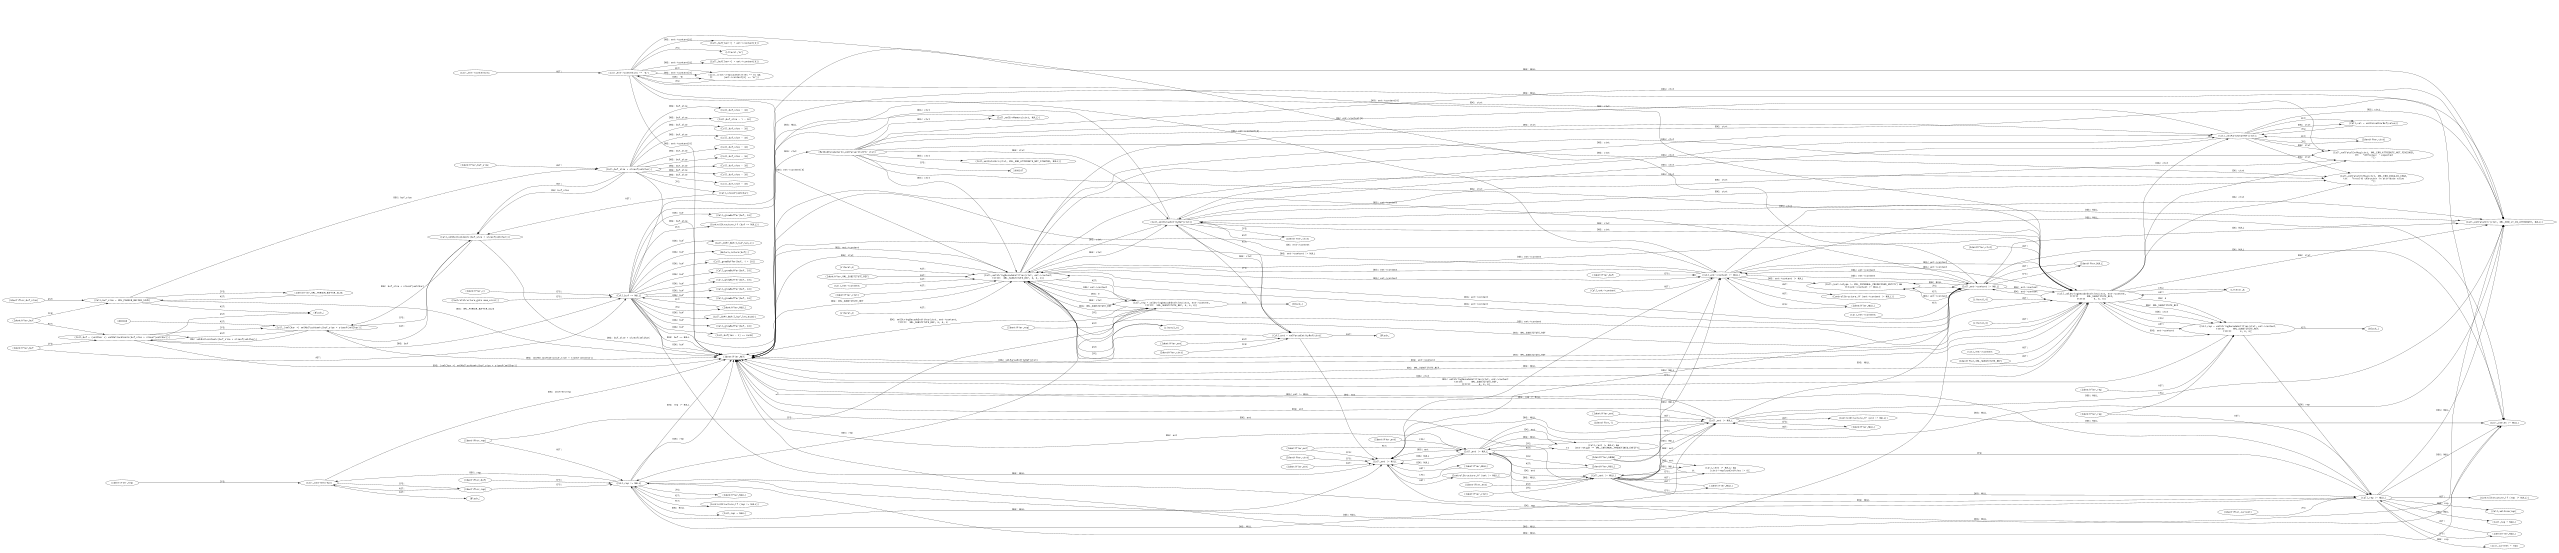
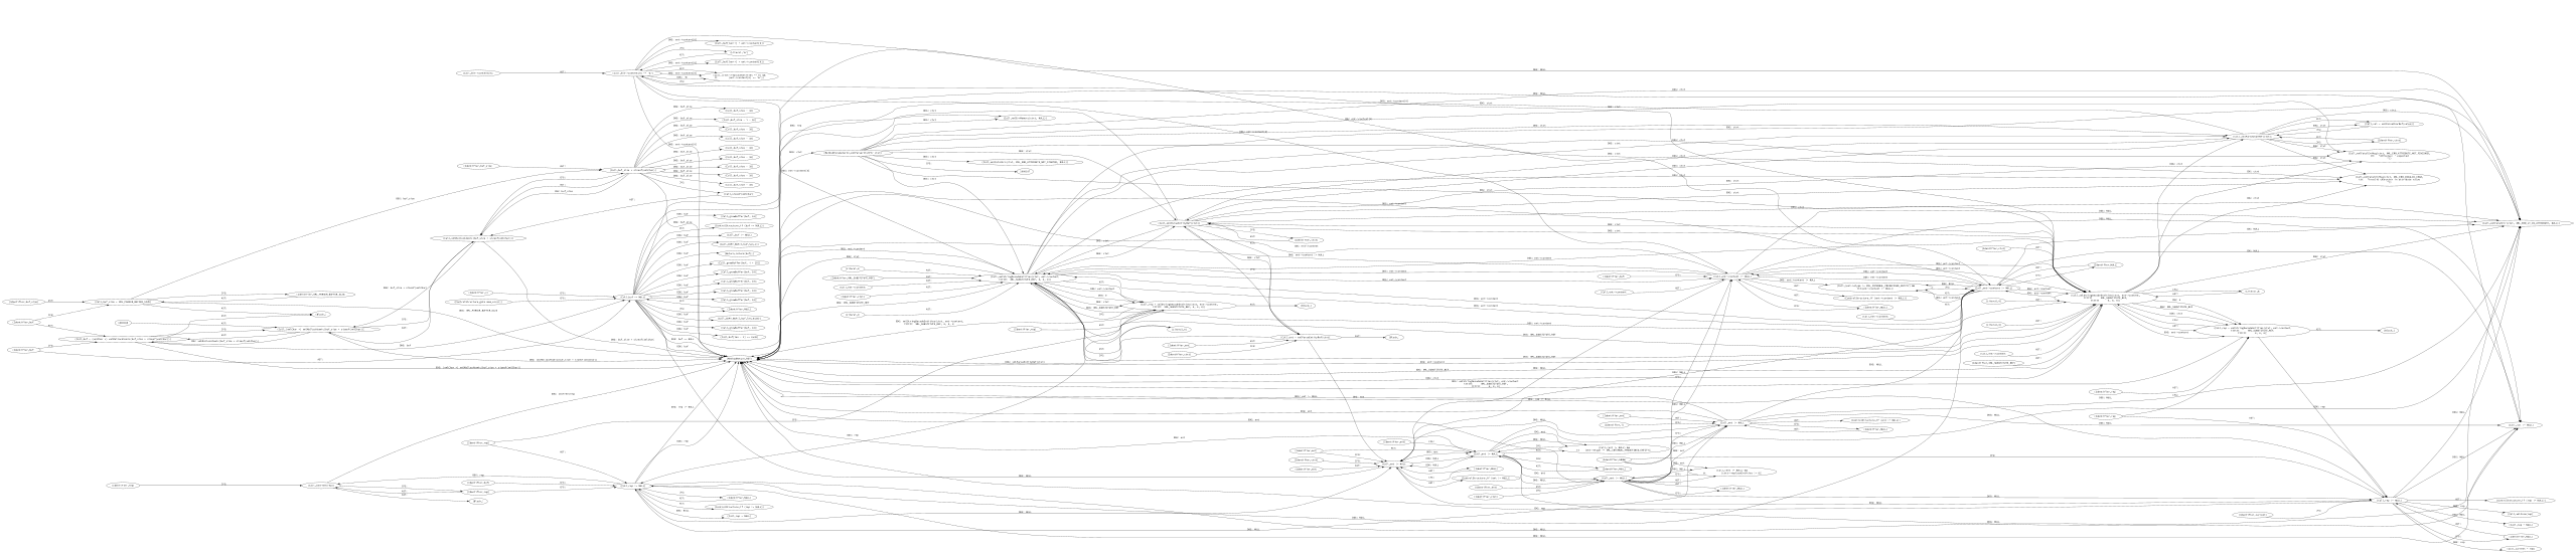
  digraph {
    fontname="Source Code Pro"
    rankdir=LR
    node [fontname="Source Code Pro"]
    edge [fontname="Source Code Pro"]
    n1 [label="(Call,xmlFree(rep))"]
    n2 [label="(Block,)"]
    n3 [label="(Identifier,rep)"]
-   n4 [label="(Identifier,RET)"]
+   n4 [label="(MethodReturn,RET)"]
    n5 [label="(Call,rep != NULL)"]
    n6 [label="(MethodParameterIn,xmlParserCtxtPtr ctxt)"]
    n7 [label="(Call,ent != NULL)"]
-   n8 [label="(Call,attlen != NULL)"]
+   n8 [label="(Call,val != NULL)"]
    n9 [label="(Identifier,NULL)"]
    n10 [label="(ControlStructure,if (rep != NULL))"]
    n11 [label="(Call,rep = NULL)"]
    n12 [label="(Call,xmlFatalErr(ctxt, XML_ERR_LT_IN_ATTRIBUTE, NULL))"]
    n13 [label="(Call,ent != NULL)"]
    n14 [label="(Identifier,NULL)"]
    n15 [label="(ControlStructure,if (ent != NULL))"]
    n16 [label="(Call,rep = xmlStringDecodeEntities(ctxt, ent->content,\n\t\t\t\t\t\t  XML_SUBSTITUTE_REF, 0, 0, 0))"]
    n17 [label="(Call,xmlStringDecodeEntities(ctxt, ent->content,\n\t\t\t\t\t\t  XML_SUBSTITUTE_REF, 0, 0, 0))"]
    n18 [label="(Block,)"]
    n19 [label="(Call,xmlParseEntityRef(ctxt))"]
    n20 [label="(Call,xmlParseCharRef(ctxt))"]
    n21 [label="(Call,xmlStringDecodeEntities(ctxt, ent->content,\n\t\t\t\t\t\t      XML_SUBSTITUTE_REF,\n\t\t\t\t\t\t      0, 0, 0))"]
    n22 [label="(Call,ent->content != NULL)"]
    n23 [label="(Call,ent->content != NULL)"]
    n24 [label="(Literal,0)"]
    n25 [label="(Call,xmlFatalErrMsg(ctxt, XML_ERR_ATTRIBUTE_NOT_FINISHED,\n\t\t\t   \"AttValue: ' expected\n\"))"]
    n26 [label="(Call,xmlFatalErrMsg(ctxt, XML_ERR_INVALID_CHAR,\n\t\t\t   \"invalid character in attribute value\n\"))"]
    n27 [label="(Call,ent = xmlParseEntityRef(ctxt))"]
    n28 [label="(Identifier,ctxt)"]
    n29 [label="(Call,val = xmlParseCharRef(value))"]
    n30 [label="(Identifier,ctxt)"]
    n31 [label="(Call,rep = xmlStringDecodeEntities(ctxt, ent->content,\n\t\t\t\t\t\t      XML_SUBSTITUTE_REF,\n\t\t\t\t\t\t      0, 0, 0))"]
    n32 [label="(Literal,0)"]
    n33 [label="(Call,(ent->etype != XML_INTERNAL_PREDEFINED_ENTITY) &&\n\t\t\t(ent->content != NULL))"]
    n34 [label="(ControlStructure,if (ent->content != NULL))"]
    n35 [label="(Identifier,NULL)"]
    n36 [label="(Identifier,NULL)"]
    n37 [label="(Block,)"]
    n38 [label="(Call,rep != NULL)"]
    n39 [label="(Block,)"]
    n40 [label="(Call,xmlFatalErr(ctxt, XML_ERR_ATTRIBUTE_NOT_STARTED, NULL))"]
    n41 [label="(Call,xmlErrMemory(ctxt, NULL))"]
    1000107
    n43 [label="(Call,ent->content[0] == '&')"]
    n44 [label="(Call,buf[len++] = ent->content[0])"]
    n45 [label="(Literal,'&')"]
    n46 [label="(Call,buf[len++] = ent->content[0])"]
    n47 [label="(Call,(ctxt->replaceEntities == 0) &&\n\t\t        (ent->content[0] == '&'))"]
    n48 [label="(Call,ent != NULL)"]
    n49 [label="(ControlStructure,if (ent != NULL))"]
    n50 [label="(Identifier,NULL)"]
    n51 [label="(Call,ent != NULL)"]
    n52 [label="(Call,(ent != NULL) && \n\t\t           (ctxt->replaceEntities != 0))"]
    n53 [label="(Identifier,NULL)"]
    n54 [label="(Identifier,NULL)"]
    n55 [label="(ControlStructure,if (rep != NULL))"]
    n56 [label="(Call,xmlFree(rep))"]
    n57 [label="(Call,rep = NULL)"]
    n58 [label="(Call,current = rep)"]
    n59 [label="(Identifier,NULL)"]
    n60 [label="(Call,(ent != NULL) &&\n\t\t    (ent->etype == XML_INTERNAL_PREDEFINED_ENTITY))"]
    n61 [label="(Call,buf == NULL)"]
    n62 [label="(Call,growBuffer(buf, 10))"]
    n63 [label="(ControlStructure,if (buf == NULL))"]
+   n64 [label="(Call,buf != NULL)"]
    n65 [label="(Call,COPY_BUF(l,buf,len,c))"]
    n66 [label="(Return,return(buf);)"]
    n67 [label="(Call,growBuffer(buf, i + 10))"]
    n68 [label="(Call,growBuffer(buf, 10))"]
    n69 [label="(Call,growBuffer(buf, 10))"]
    n70 [label="(Call,growBuffer(buf, 10))"]
    n71 [label="(Call,growBuffer(buf, 10))"]
    n72 [label="(Identifier,NULL)"]
    n73 [label="(Call,COPY_BUF(l,buf,len,0x20))"]
    n74 [label="(Call,growBuffer(buf, 10))"]
    n75 [label="(Call,buf[len - 1] == 0x20)"]
    n76 [label="(Call,buf = (xmlChar *) xmlMallocAtomic(buf_size * sizeof(xmlChar)))"]
    n77 [label="(Call,(xmlChar *) xmlMallocAtomic(buf_size * sizeof(xmlChar)))"]
    n78 [label="(Block,)"]
    n79 [label="(Call,xmlMallocAtomic(buf_size * sizeof(xmlChar)))"]
    n80 [label="(Call,buf_size * sizeof(xmlChar))"]
    n81 [label="(Call,sizeof(xmlChar))"]
    n82 [label="(Call,buf_size - 10)"]
    n83 [label="(Call,buf_size - 10)"]
    n84 [label="(Call,buf_size - i - 10)"]
    n85 [label="(Call,buf_size - 10)"]
    n86 [label="(Call,buf_size - 10)"]
    n87 [label="(Call,buf_size - 10)"]
    n88 [label="(Call,buf_size - 10)"]
    n89 [label="(Call,buf_size - 10)"]
    n90 [label="(Call,buf_size - 10)"]
    n91 [label="(Call,buf_size = XML_PARSER_BUFFER_SIZE)"]
    n92 [label="(Identifier,XML_PARSER_BUFFER_SIZE)"]
    n93 [label="(Identifier,current)"]
    n94 [label="(Identifier,ent)"]
    n95 [label="(Identifier,rep)"]
    n96 [label="(Call,ent->content)"]
    n97 [label="(Identifier,GROW)"]
    n98 [label="(Identifier,XML_SUBSTITUTE_REF)"]
    n99 [label="(Identifier,ctxt)"]
    n100 [label="(Identifier,ctxt)"]
    n101 [label="(Identifier,XML_SUBSTITUTE_REF)"]
    n102 [label="(Identifier,buf)"]
    n103 [label="(Identifier,buf_size)"]
    n104 [label="(Call,ent->content)"]
    n105 [label="(Identifier,ctxt)"]
    n106 [label="(Literal,0)"]
    n107 [label="(Identifier,ent)"]
    n108 [label="(Identifier,ctxt)"]
    n109 [label="(Identifier,rep)"]
    n110 [label="(Identifier,buf_size)"]
    n111 [label="(Call,ent->content[0])"]
    n112 [label="(Literal,0)"]
    n113 [label="(ControlStructure,goto mem_error;)"]
    n114 [label="(Identifier,i)"]
    n115 [label="(Identifier,ent)"]
    n116 [label="(Identifier,rep)"]
    n117 [label="(Identifier,ent)"]
    n118 [label="(Identifier,ctxt)"]
    n119 [label="(Call,ent->content)"]
    n120 [label="(Identifier,buf)"]
    n121 [label="(Identifier,buf)"]
    n122 [label="(Call,ent->content)"]
    n123 [label="(Literal,0)"]
    n124 [label="(Identifier,ent)"]
    n125 [label="(Identifier,rep)"]
    n126 [label="(Identifier,c)"]
    n127 [label="(Literal,0)"]
    n128 [label="(Identifier,buf)"]
    n129 [label="(Identifier,rep)"]
    n130 [label="(Identifier,ent)"]
    1000188
    n1 -> n2 [label="AST: "]
    n1 -> n3 [label="CFG: "]
    n1 -> n4 [label="DDG: xmlFree(rep)"]
    n3 -> n1 [label="AST: "]
    n3 -> n5 [label="CFG: "]
    n4 -> n6 [label="DDG: ctxt"]
    n5 -> n1 [label="DDG: rep"]
    n5 -> n4 [label="DDG: rep"]
    n5 -> n4 [label="DDG: rep != NULL"]
    n5 -> n7 [label="DDG: NULL"]
    n5 -> n8 [label="DDG: NULL"]
    n5 -> n9 [label="CFG: "]
    n5 -> n10 [label="AST: "]
    n5 -> n11 [label="DDG: NULL"]
    n5 -> n12 [label="DDG: NULL"]
    n6 -> n12 [label="DDG: ctxt"]
    n6 -> n17 [label="DDG: ctxt"]
    n6 -> n19 [label="DDG: ctxt"]
    n6 -> n20 [label="DDG: ctxt"]
    n6 -> n21 [label="DDG: ctxt"]
    n6 -> n25 [label="DDG: ctxt"]
    n6 -> n26 [label="DDG: ctxt"]
    n6 -> n40 [label="DDG: ctxt"]
    n6 -> n41 [label="DDG: ctxt"]
    n6 -> 1000107 [label="CFG: "]
    n7 -> n13 [label="DDG: ent"]
    n7 -> n13 [label="DDG: NULL"]
    n7 -> n14 [label="CFG: "]
    n7 -> n15 [label="AST: "]
    n9 -> n5 [label="AST: "]
    n13 -> n4 [label="DDG: ent"]
    n13 -> n7 [label="DDG: NULL"]
    n13 -> n8 [label="DDG: NULL"]
    n13 -> n12 [label="DDG: NULL"]
    n13 -> n51 [label="DDG: ent"]
    n13 -> n51 [label="DDG: NULL"]
    n13 -> n59 [label="CFG: "]
    n13 -> n60 [label="AST: "]
    n13 -> n60 [label="DDG: ent"]
    n13 -> n60 [label="DDG: NULL"]
    n14 -> n7 [label="AST: "]
    n16 -> n4 [label="DDG: xmlStringDecodeEntities(ctxt, ent->content,\n\t\t\t\t\t\t  XML_SUBSTITUTE_REF, 0, 0, 0)"]
    n16 -> n5 [label="DDG: rep"]
    n16 -> n17 [label="CFG: "]
    n16 -> n18 [label="AST: "]
    n17 -> n4 [label="DDG: ent->content"]
    n17 -> n4 [label="DDG: ctxt"]
    n17 -> n4 [label="DDG: XML_SUBSTITUTE_REF"]
    n17 -> n12 [label="DDG: ctxt"]
    n17 -> n16 [label="AST: "]
    n17 -> n16 [label="DDG: ent->content"]
    n17 -> n16 [label="DDG: 0"]
    n17 -> n16 [label="DDG: XML_SUBSTITUTE_REF"]
    n17 -> n16 [label="DDG: ctxt"]
    n17 -> n19 [label="DDG: ctxt"]
    n17 -> n20 [label="DDG: ctxt"]
    n17 -> n21 [label="DDG: ent->content"]
    n17 -> n21 [label="DDG: XML_SUBSTITUTE_REF"]
    n17 -> n22 [label="DDG: ent->content"]
    n17 -> n23 [label="DDG: ent->content"]
    n17 -> n24 [label="CFG: "]
    n17 -> n25 [label="DDG: ctxt"]
    n17 -> n26 [label="DDG: ctxt"]
    n19 -> n4 [label="DDG: ctxt"]
    n19 -> n12 [label="DDG: ctxt"]
    n19 -> n17 [label="DDG: ctxt"]
    n19 -> n20 [label="DDG: ctxt"]
    n19 -> n21 [label="DDG: ctxt"]
    n19 -> n25 [label="DDG: ctxt"]
    n19 -> n26 [label="DDG: ctxt"]
    n19 -> n27 [label="AST: "]
    n19 -> n27 [label="DDG: ctxt"]
    n19 -> n28 [label="CFG: "]
    n20 -> n4 [label="DDG: ctxt"]
    n20 -> n12 [label="DDG: ctxt"]
    n20 -> n19 [label="DDG: ctxt"]
    n20 -> n25 [label="DDG: ctxt"]
    n20 -> n26 [label="DDG: ctxt"]
    n20 -> n29 [label="AST: "]
    n20 -> n29 [label="DDG: ctxt"]
    n20 -> n30 [label="CFG: "]
    n21 -> n4 [label="DDG: ent->content"]
    n21 -> n4 [label="DDG: XML_SUBSTITUTE_REF"]
    n21 -> n4 [label="DDG: ctxt"]
    n21 -> n12 [label="DDG: ctxt"]
    n21 -> n17 [label="DDG: ent->content"]
    n21 -> n17 [label="DDG: XML_SUBSTITUTE_REF"]
    n21 -> n19 [label="DDG: ctxt"]
    n21 -> n20 [label="DDG: ctxt"]
    n21 -> n22 [label="DDG: ent->content"]
    n21 -> n23 [label="DDG: ent->content"]
    n21 -> n25 [label="DDG: ctxt"]
    n21 -> n26 [label="DDG: ctxt"]
    n21 -> n31 [label="AST: "]
    n21 -> n31 [label="DDG: ent->content"]
    n21 -> n31 [label="DDG: 0"]
    n21 -> n31 [label="DDG: XML_SUBSTITUTE_REF"]
    n21 -> n31 [label="DDG: ctxt"]
    n21 -> n32 [label="CFG: "]
    n22 -> n4 [label="DDG: ent->content"]
    n22 -> n4 [label="DDG: ent->content != NULL"]
    n22 -> n7 [label="DDG: NULL"]
    n22 -> n8 [label="DDG: NULL"]
    n22 -> n12 [label="DDG: NULL"]
    n22 -> n17 [label="DDG: ent->content"]
    n22 -> n21 [label="DDG: ent->content"]
    n22 -> n23 [label="DDG: ent->content"]
    n22 -> n33 [label="DDG: ent->content != NULL"]
    n22 -> n34 [label="AST: "]
    n22 -> n35 [label="CFG: "]
    n23 -> n4 [label="DDG: ent->content"]
    n23 -> n5 [label="DDG: NULL"]
    n23 -> n7 [label="DDG: NULL"]
    n23 -> n8 [label="DDG: NULL"]
    n23 -> n12 [label="DDG: NULL"]
    n23 -> n17 [label="DDG: ent->content"]
    n23 -> n21 [label="DDG: ent->content"]
    n23 -> n22 [label="DDG: ent->content"]
    n23 -> n33 [label="AST: "]
    n23 -> n33 [label="DDG: ent->content"]
    n23 -> n33 [label="DDG: NULL"]
    n23 -> n36 [label="CFG: "]
    n24 -> n17 [label="AST: "]
    n27 -> n4 [label="DDG: xmlParseEntityRef(ctxt)"]
    n27 -> n7 [label="DDG: ent"]
    n27 -> n19 [label="CFG: "]
    n27 -> n37 [label="AST: "]
    n28 -> n19 [label="AST: "]
    n29 -> n20 [label="CFG: "]
    n30 -> n20 [label="AST: "]
    n31 -> n4 [label="DDG: xmlStringDecodeEntities(ctxt, ent->content,\n\t\t\t\t\t\t      XML_SUBSTITUTE_REF,\n\t\t\t\t\t\t      0, 0, 0)"]
    n31 -> n21 [label="CFG: "]
    n31 -> n38 [label="DDG: rep"]
    n31 -> n39 [label="AST: "]
    n32 -> n21 [label="AST: "]
    n33 -> n23 [label="CFG: "]
    n35 -> n22 [label="AST: "]
    n36 -> n23 [label="AST: "]
    n38 -> n4 [label="DDG: rep != NULL"]
    n38 -> n4 [label="DDG: rep"]
    n38 -> n7 [label="DDG: NULL"]
    n38 -> n8 [label="DDG: NULL"]
    n38 -> n12 [label="DDG: NULL"]
    n38 -> n54 [label="CFG: "]
    n38 -> n55 [label="AST: "]
    n38 -> n56 [label="DDG: rep"]
    n38 -> n57 [label="DDG: NULL"]
    n38 -> n58 [label="DDG: rep"]
    n43 -> n4 [label="DDG: ent->content[0]"]
    n43 -> n17 [label="DDG: ent->content[0]"]
    n43 -> n21 [label="DDG: ent->content[0]"]
    n43 -> n22 [label="DDG: ent->content[0]"]
    n43 -> n23 [label="DDG: ent->content[0]"]
    n43 -> n44 [label="DDG: ent->content[0]"]
    n43 -> n45 [label="CFG: "]
    n43 -> n46 [label="DDG: ent->content[0]"]
    n43 -> n47 [label="AST: "]
    n43 -> n47 [label="DDG: ent->content[0]"]
    n43 -> n47 [label="DDG: '&'"]
+   n45 -> n43 [label="AST: "]
    n47 -> n43 [label="CFG: "]
    n48 -> n4 [label="DDG: ent != NULL"]
    n48 -> n4 [label="DDG: ent"]
    n48 -> n5 [label="DDG: NULL"]
    n48 -> n7 [label="DDG: NULL"]
    n48 -> n8 [label="DDG: NULL"]
    n48 -> n12 [label="DDG: NULL"]
    n48 -> n23 [label="DDG: NULL"]
    n48 -> n49 [label="AST: "]
    n48 -> n50 [label="CFG: "]
    n50 -> n48 [label="AST: "]
    n51 -> n4 [label="DDG: ent"]
    n51 -> n22 [label="DDG: NULL"]
    n51 -> n38 [label="DDG: NULL"]
    n51 -> n48 [label="DDG: ent"]
    n51 -> n48 [label="DDG: NULL"]
    n51 -> n52 [label="AST: "]
    n51 -> n52 [label="DDG: ent"]
    n51 -> n52 [label="DDG: NULL"]
    n51 -> n53 [label="CFG: "]
    n52 -> n51 [label="CFG: "]
    n53 -> n51 [label="AST: "]
    n54 -> n38 [label="AST: "]
    n59 -> n13 [label="AST: "]
    n60 -> n13 [label="CFG: "]
    n61 -> n4 [label="DDG: buf == NULL"]
    n61 -> n4 [label="DDG: buf"]
    n61 -> n7 [label="DDG: NULL"]
    n61 -> n8 [label="DDG: NULL"]
    n61 -> n12 [label="DDG: NULL"]
-   n61 -> n41 [label="DDG: NULL"]
+   n61 -> n41 [label="DDG: rep"]
    n61 -> n62 [label="DDG: buf"]
    n61 -> n63 [label="AST: "]
+   n61 -> n64 [label="DDG: buf"]
    n61 -> n65 [label="DDG: buf"]
    n61 -> n66 [label="DDG: buf"]
    n61 -> n67 [label="DDG: buf"]
    n61 -> n68 [label="DDG: buf"]
    n61 -> n69 [label="DDG: buf"]
    n61 -> n70 [label="DDG: buf"]
    n61 -> n71 [label="DDG: buf"]
    n61 -> n72 [label="CFG: "]
    n61 -> n73 [label="DDG: buf"]
    n61 -> n74 [label="DDG: buf"]
    n61 -> n75 [label="DDG: buf"]
    n72 -> n61 [label="AST: "]
    n76 -> n4 [label="DDG: (xmlChar *) xmlMallocAtomic(buf_size * sizeof(xmlChar))"]
    n76 -> n61 [label="DDG: buf"]
    n76 -> n77 [label="CFG: "]
    n76 -> n78 [label="AST: "]
    n77 -> n4 [label="DDG: xmlMallocAtomic(buf_size * sizeof(xmlChar))"]
    n77 -> n76 [label="AST: "]
    n77 -> n76 [label="DDG: xmlMallocAtomic(buf_size * sizeof(xmlChar))"]
    n77 -> n79 [label="CFG: "]
    n79 -> n4 [label="DDG: buf_size * sizeof(xmlChar)"]
    n79 -> n77 [label="AST: "]
    n79 -> n77 [label="DDG: buf_size * sizeof(xmlChar)"]
+   n79 -> n80 [label="CFG: "]
    n80 -> n4 [label="DDG: buf_size"]
    n80 -> n79 [label="AST: "]
    n80 -> n79 [label="DDG: buf_size"]
    n80 -> n81 [label="CFG: "]
    n80 -> n82 [label="DDG: buf_size"]
    n80 -> n83 [label="DDG: buf_size"]
    n80 -> n84 [label="DDG: buf_size"]
    n80 -> n85 [label="DDG: buf_size"]
    n80 -> n86 [label="DDG: buf_size"]
    n80 -> n87 [label="DDG: buf_size"]
    n80 -> n88 [label="DDG: buf_size"]
    n80 -> n89 [label="DDG: buf_size"]
    n80 -> n90 [label="DDG: buf_size"]
    n81 -> n79 [label="AST: "]
    n91 -> n4 [label="DDG: XML_PARSER_BUFFER_SIZE"]
    n91 -> n78 [label="AST: "]
    n91 -> n80 [label="DDG: buf_size"]
    n91 -> n92 [label="CFG: "]
    n92 -> n91 [label="AST: "]
    n93 -> n38 [label="CFG: "]
    n94 -> n48 [label="AST: "]
    n95 -> n31 [label="CFG: "]
    n95 -> n38 [label="AST: "]
    n96 -> n21 [label="AST: "]
    n97 -> n22 [label="CFG: "]
    n97 -> n38 [label="CFG: "]
    n97 -> n48 [label="CFG: "]
    n98 -> n21 [label="AST: "]
    n99 -> n7 [label="CFG: "]
    n100 -> n21 [label="AST: "]
    n101 -> n17 [label="AST: "]
    n102 -> n61 [label="AST: "]
    n102 -> n76 [label="CFG: "]
    n103 -> n91 [label="AST: "]
    n104 -> n17 [label="AST: "]
    n105 -> n51 [label="CFG: "]
    n106 -> n21 [label="AST: "]
    n107 -> n27 [label="AST: "]
    n108 -> n27 [label="CFG: "]
    n109 -> n1 [label="CFG: "]
    n110 -> n80 [label="AST: "]
    n111 -> n43 [label="AST: "]
    n112 -> n21 [label="AST: "]
    n113 -> n61 [label="CFG: "]
    n114 -> n48 [label="CFG: "]
    n115 -> n7 [label="CFG: "]
    n115 -> n13 [label="AST: "]
    n116 -> n5 [label="AST: "]
    n116 -> n16 [label="CFG: "]
    n117 -> n7 [label="AST: "]
    n118 -> n17 [label="AST: "]
    n119 -> n23 [label="AST: "]
    n120 -> n22 [label="CFG: "]
    n121 -> n76 [label="AST: "]
    n121 -> n91 [label="CFG: "]
    n122 -> n22 [label="AST: "]
    n123 -> n17 [label="AST: "]
    n124 -> n13 [label="CFG: "]
    n125 -> n16 [label="AST: "]
    n126 -> n61 [label="CFG: "]
    n127 -> n17 [label="AST: "]
    n128 -> n5 [label="CFG: "]
    n129 -> n31 [label="AST: "]
    n130 -> n51 [label="AST: "]
    1000188 -> n77 [label="AST: "]
  }
